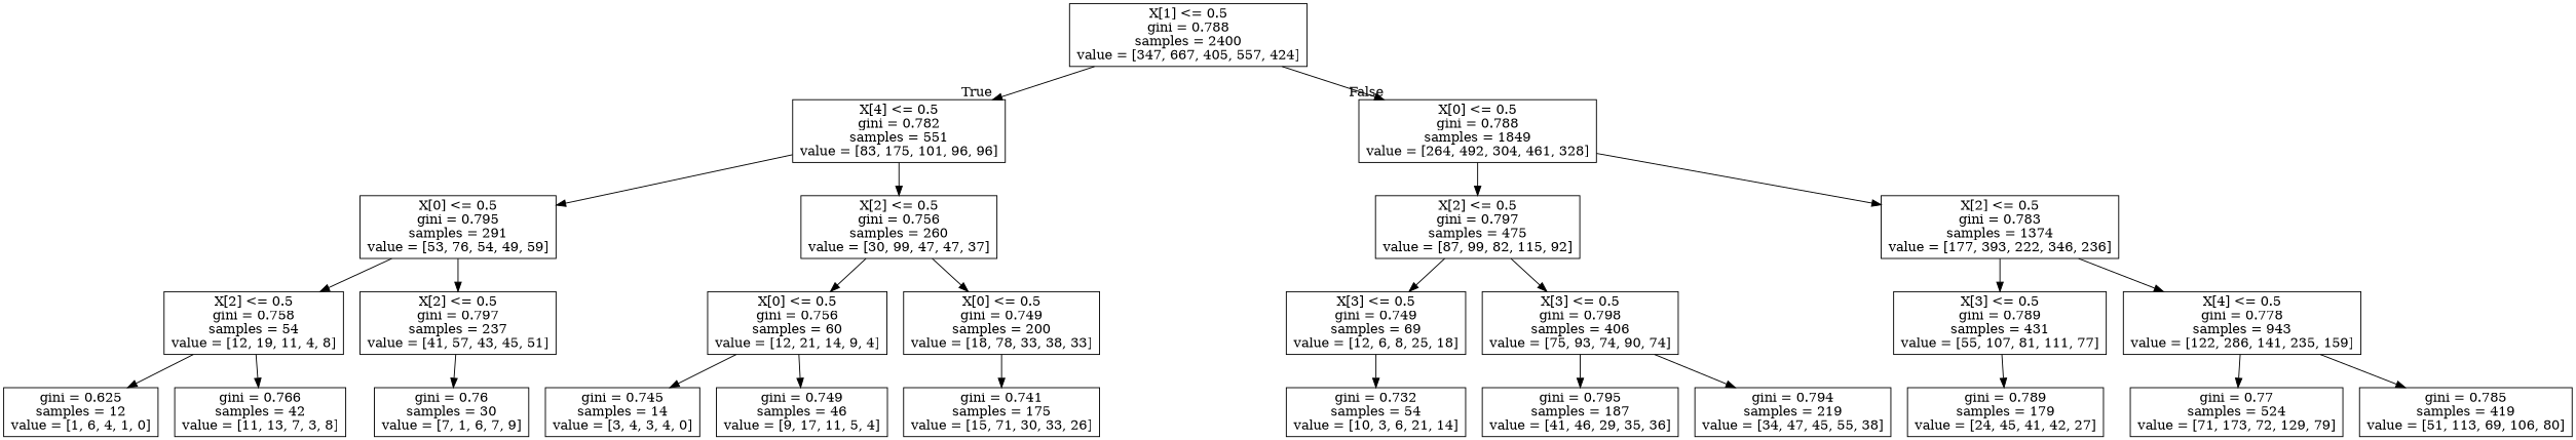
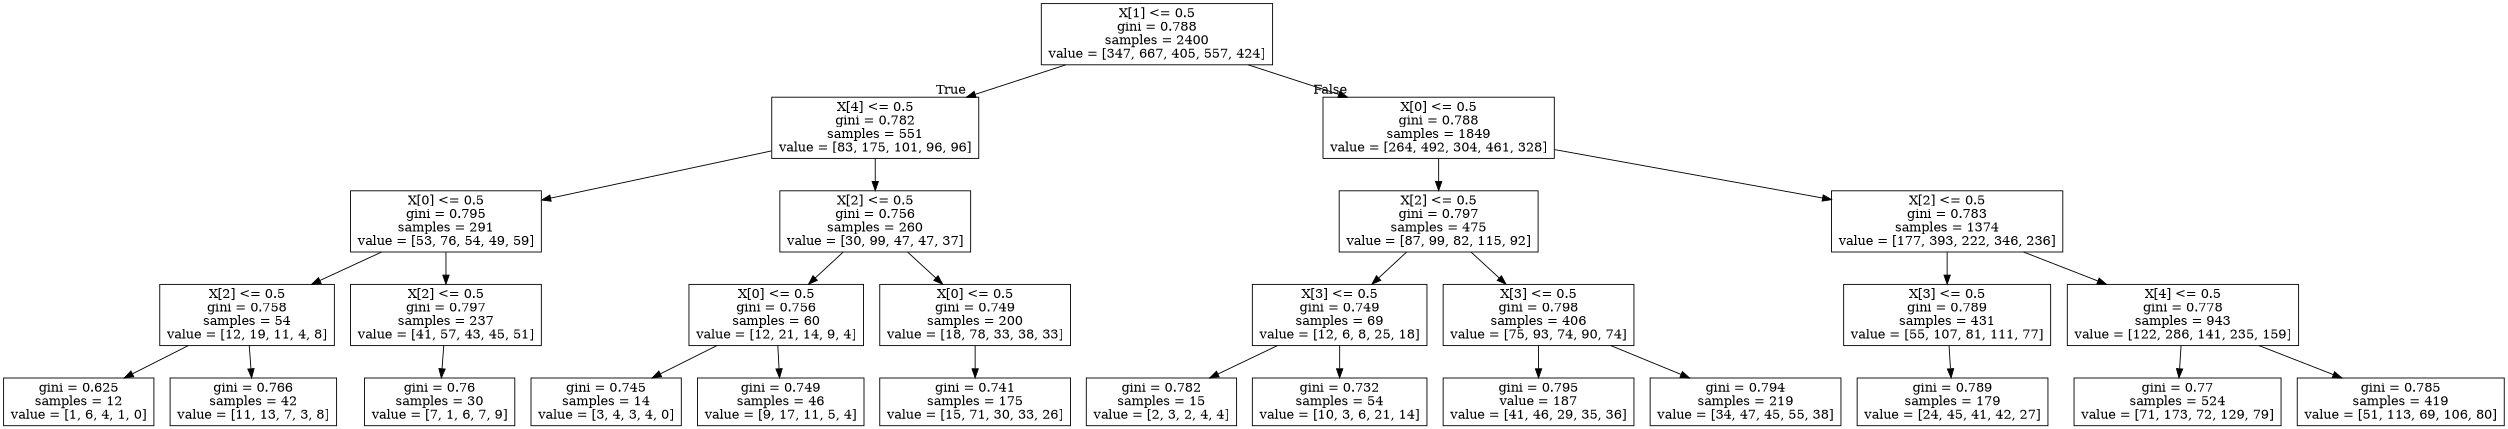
  digraph {
    node [shape=box]
    n1 [label="X[1] <= 0.5\ngini = 0.788\nsamples = 2400\nvalue = [347, 667, 405, 557, 424]"]
    n2 [label="X[4] <= 0.5\ngini = 0.782\nsamples = 551\nvalue = [83, 175, 101, 96, 96]"]
    n3 [label="X[0] <= 0.5\ngini = 0.788\nsamples = 1849\nvalue = [264, 492, 304, 461, 328]"]
    n4 [label="X[0] <= 0.5\ngini = 0.795\nsamples = 291\nvalue = [53, 76, 54, 49, 59]"]
    n5 [label="X[2] <= 0.5\ngini = 0.756\nsamples = 260\nvalue = [30, 99, 47, 47, 37]"]
    n6 [label="X[2] <= 0.5\ngini = 0.797\nsamples = 475\nvalue = [87, 99, 82, 115, 92]"]
    n7 [label="X[2] <= 0.5\ngini = 0.783\nsamples = 1374\nvalue = [177, 393, 222, 346, 236]"]
    n8 [label="X[2] <= 0.5\ngini = 0.758\nsamples = 54\nvalue = [12, 19, 11, 4, 8]"]
    n9 [label="X[2] <= 0.5\ngini = 0.797\nsamples = 237\nvalue = [41, 57, 43, 45, 51]"]
    n10 [label="X[0] <= 0.5\ngini = 0.756\nsamples = 60\nvalue = [12, 21, 14, 9, 4]"]
    n11 [label="X[0] <= 0.5\ngini = 0.749\nsamples = 200\nvalue = [18, 78, 33, 38, 33]"]
    n12 [label="gini = 0.625\nsamples = 12\nvalue = [1, 6, 4, 1, 0]"]
    n13 [label="gini = 0.766\nsamples = 42\nvalue = [11, 13, 7, 3, 8]"]
    n14 [label="gini = 0.76\nsamples = 30\nvalue = [7, 1, 6, 7, 9]"]
    n15 [label="gini = 0.745\nsamples = 14\nvalue = [3, 4, 3, 4, 0]"]
    n16 [label="gini = 0.749\nsamples = 46\nvalue = [9, 17, 11, 5, 4]"]
    n17 [label="gini = 0.741\nsamples = 175\nvalue = [15, 71, 30, 33, 26]"]
    n18 [label="X[3] <= 0.5\ngini = 0.749\nsamples = 69\nvalue = [12, 6, 8, 25, 18]"]
    n19 [label="X[3] <= 0.5\ngini = 0.798\nsamples = 406\nvalue = [75, 93, 74, 90, 74]"]
    n20 [label="X[3] <= 0.5\ngini = 0.789\nsamples = 431\nvalue = [55, 107, 81, 111, 77]"]
    n21 [label="X[4] <= 0.5\ngini = 0.778\nsamples = 943\nvalue = [122, 286, 141, 235, 159]"]
+   n22 [label="gini = 0.782\nsamples = 15\nvalue = [2, 3, 2, 4, 4]"]
    n23 [label="gini = 0.732\nsamples = 54\nvalue = [10, 3, 6, 21, 14]"]
-   n24 [label="gini = 0.795\nsamples = 187\nvalue = [41, 46, 29, 35, 36]"]
+   n24 [label="gini = 0.795\nvalue = 187\nvalue = [41, 46, 29, 35, 36]"]
    n25 [label="gini = 0.794\nsamples = 219\nvalue = [34, 47, 45, 55, 38]"]
    n26 [label="gini = 0.789\nsamples = 179\nvalue = [24, 45, 41, 42, 27]"]
    n27 [label="gini = 0.77\nsamples = 524\nvalue = [71, 173, 72, 129, 79]"]
    n28 [label="gini = 0.785\nsamples = 419\nvalue = [51, 113, 69, 106, 80]"]
    n1 -> n2 [headlabel=True labelangle=45 labeldistance=2.5]
    n1 -> n3 [headlabel=False labelangle=-45 labeldistance=2.5]
    n2 -> n4
    n2 -> n5
    n3 -> n6
    n3 -> n7
    n4 -> n8
    n4 -> n9
    n5 -> n10
    n5 -> n11
    n6 -> n18
    n6 -> n19
    n7 -> n20
    n7 -> n21
    n8 -> n12
    n8 -> n13
    n9 -> n14
    n10 -> n15
    n10 -> n16
    n11 -> n17
+   n18 -> n22
    n18 -> n23
    n19 -> n24
    n19 -> n25
    n20 -> n26
    n21 -> n27
    n21 -> n28
  }
